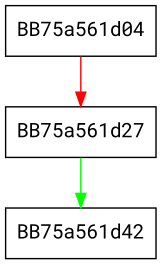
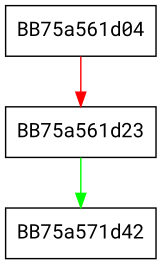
  digraph {
    fontname="Roboto Mono"
    splines=ortho
    node [fontname="Roboto Mono" shape=box]
    edge [fontname="Roboto Mono"]
    BB75a561d04
-   BB75a561d23 [label=BB75a561d27]
-   BB75a561d42
+   BB75a561d23
+   BB75a561d42 [label=BB75a571d42]
    BB75a561d04 -> BB75a561d23 [color=red]
    BB75a561d23 -> BB75a561d42 [color=green]
  }
